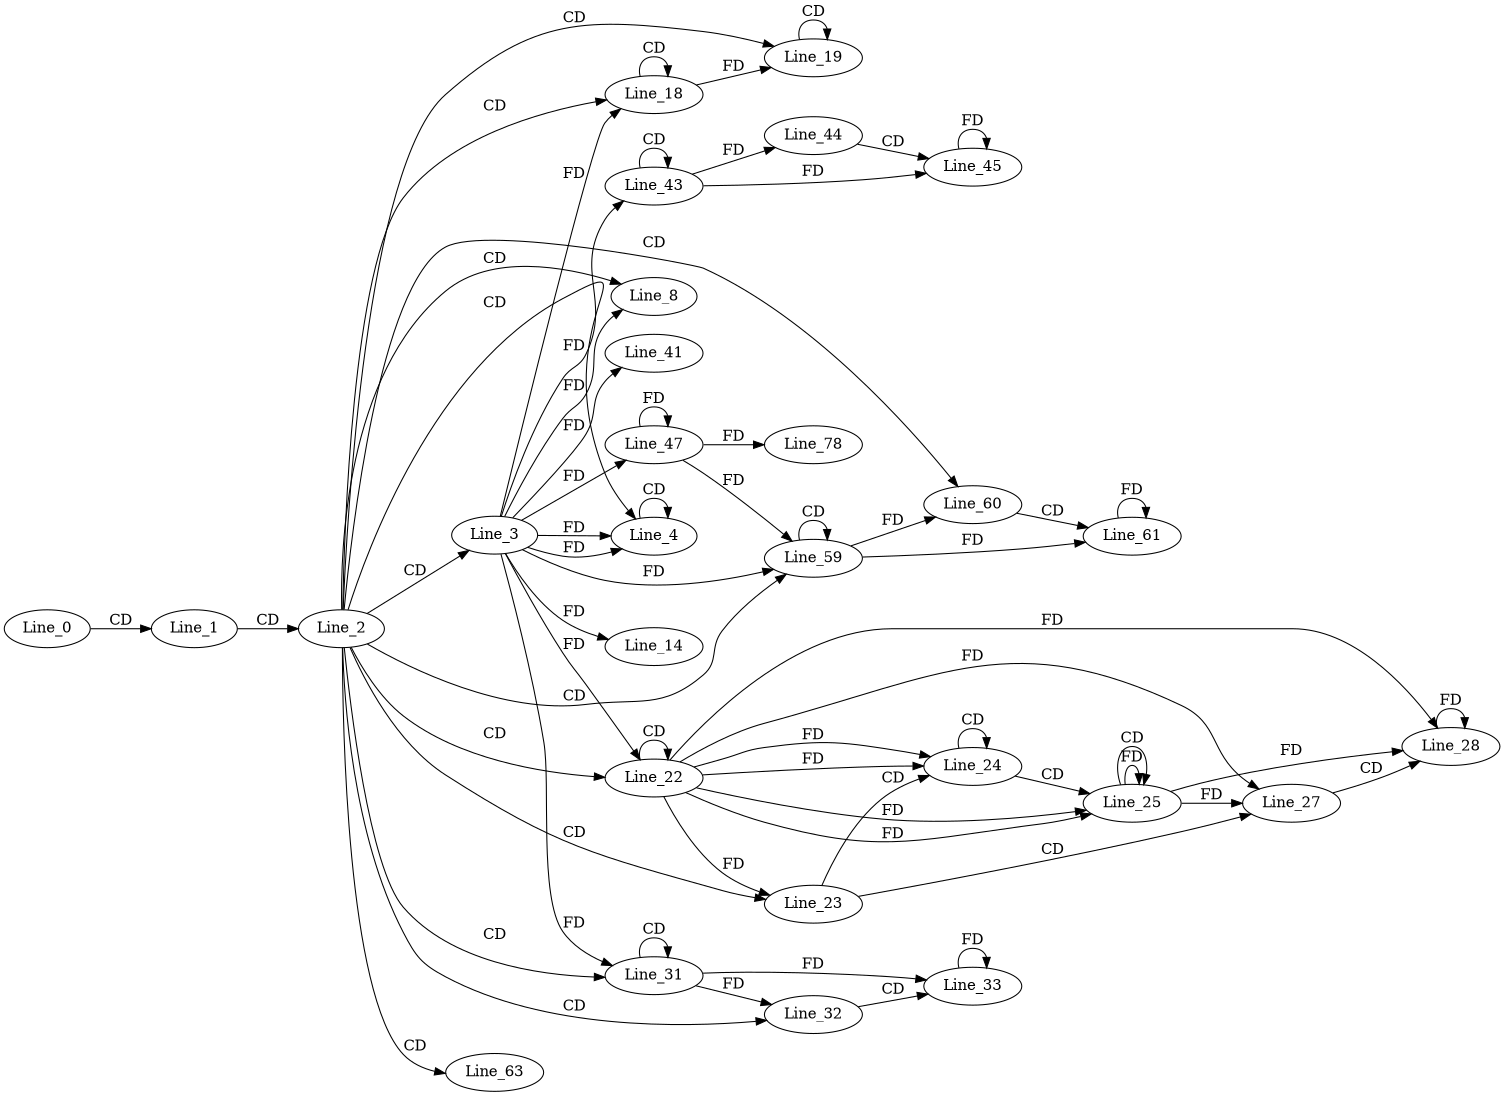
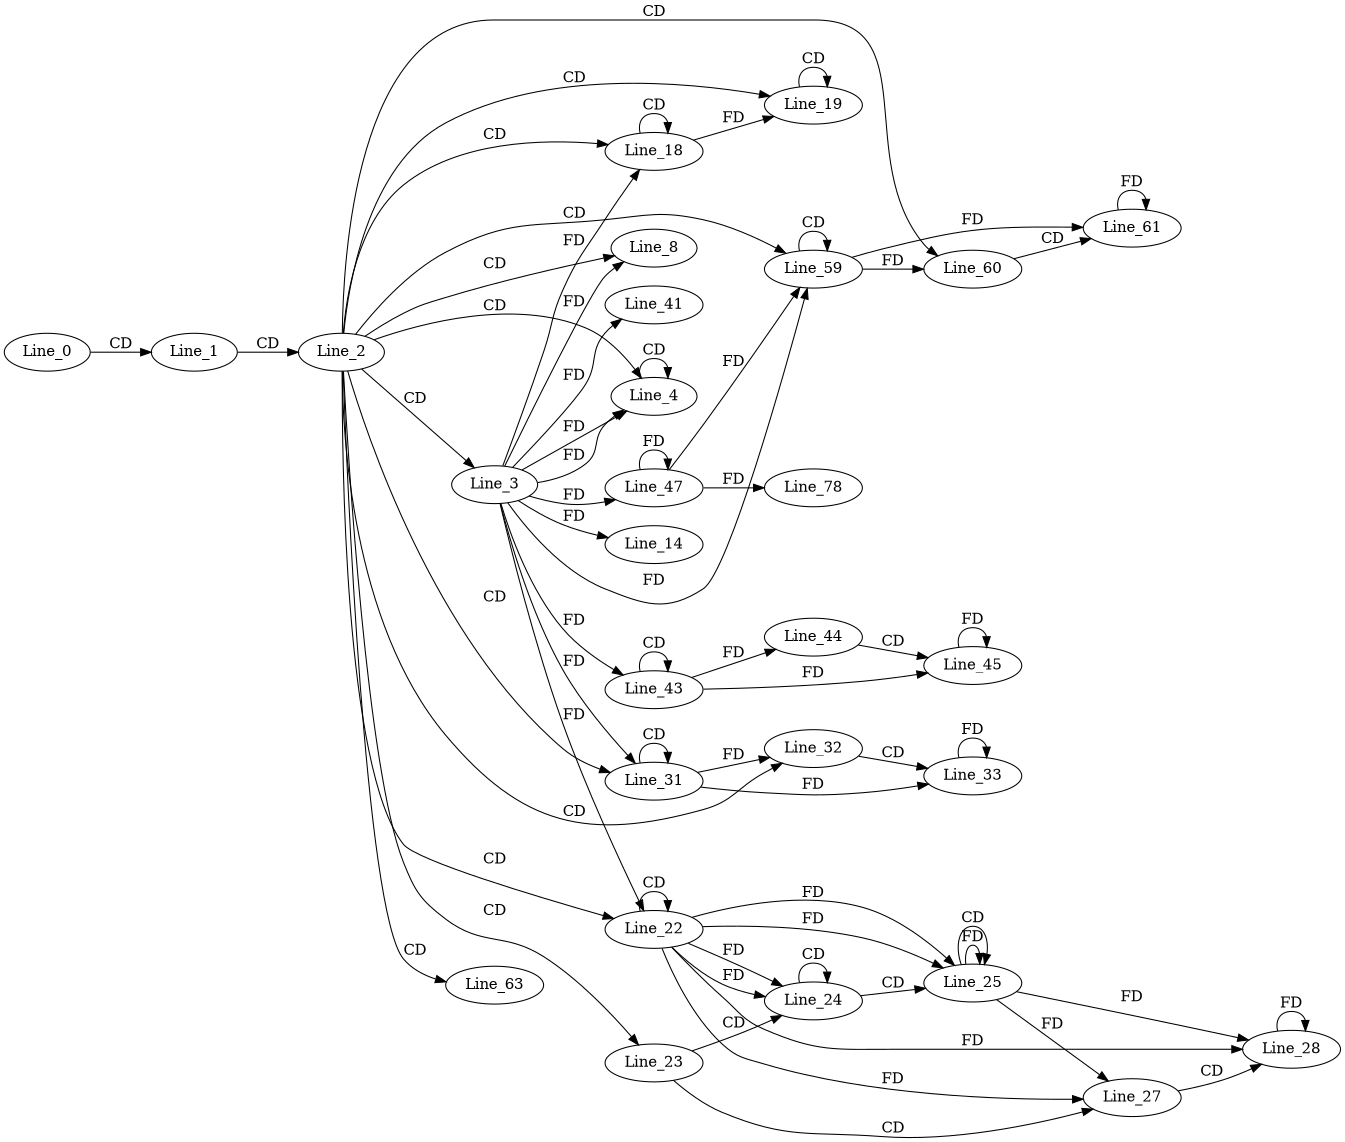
  digraph {
    rankdir=LR
    Line_0
    Line_1
    Line_2
    Line_3
    Line_4
    Line_8
    Line_18
    Line_19
    Line_22
    Line_23
    Line_31
    Line_32
    Line_59
    Line_60
    Line_63
    Line_14
    Line_41
    Line_43
    Line_47
    Line_24
    Line_25
    Line_27
    Line_28
    Line_33
    Line_61
    Line_44
    Line_45
    n28 [label=Line_78]
    Line_0 -> Line_1 [label=CD]
    Line_1 -> Line_2 [label=CD]
    Line_2 -> Line_3 [label=CD]
    Line_2 -> Line_4 [label=CD]
    Line_2 -> Line_8 [label=CD]
    Line_2 -> Line_18 [label=CD]
    Line_2 -> Line_19 [label=CD]
    Line_2 -> Line_22 [label=CD]
    Line_2 -> Line_23 [label=CD]
    Line_2 -> Line_31 [label=CD]
    Line_2 -> Line_32 [label=CD]
    Line_2 -> Line_59 [label=CD]
    Line_2 -> Line_60 [label=CD]
    Line_2 -> Line_63 [label=CD]
    Line_3 -> Line_4 [label=FD]
    Line_3 -> Line_4 [label=FD]
    Line_3 -> Line_8 [label=FD]
    Line_3 -> Line_18 [label=FD]
    Line_3 -> Line_22 [label=FD]
    Line_3 -> Line_31 [label=FD]
    Line_3 -> Line_59 [label=FD]
    Line_3 -> Line_14 [label=FD]
    Line_3 -> Line_41 [label=FD]
    Line_3 -> Line_43 [label=FD]
    Line_3 -> Line_47 [label=FD]
    Line_4 -> Line_4 [label=CD]
    Line_18 -> Line_18 [label=CD]
    Line_18 -> Line_19 [label=FD]
    Line_19 -> Line_19 [label=CD]
    Line_22 -> Line_22 [label=CD]
-   Line_22 -> Line_23 [label=FD]
    Line_22 -> Line_24 [label=FD]
    Line_22 -> Line_24 [label=FD]
    Line_22 -> Line_25 [label=FD]
    Line_22 -> Line_25 [label=FD]
    Line_22 -> Line_27 [label=FD]
    Line_22 -> Line_28 [label=FD]
    Line_23 -> Line_24 [label=CD]
    Line_23 -> Line_27 [label=CD]
    Line_31 -> Line_31 [label=CD]
    Line_31 -> Line_32 [label=FD]
    Line_31 -> Line_33 [label=FD]
    Line_32 -> Line_33 [label=CD]
    Line_59 -> Line_59 [label=CD]
    Line_59 -> Line_60 [label=FD]
    Line_59 -> Line_61 [label=FD]
    Line_60 -> Line_61 [label=CD]
    Line_43 -> Line_43 [label=CD]
    Line_43 -> Line_44 [label=FD]
    Line_43 -> Line_45 [label=FD]
    Line_47 -> Line_59 [label=FD]
    Line_47 -> Line_47 [label=FD]
    Line_47 -> n28 [label=FD]
    Line_24 -> Line_24 [label=CD]
    Line_24 -> Line_25 [label=CD]
    Line_25 -> Line_25 [label=FD]
    Line_25 -> Line_25 [label=CD]
    Line_25 -> Line_27 [label=FD]
    Line_25 -> Line_28 [label=FD]
    Line_27 -> Line_28 [label=CD]
    Line_28 -> Line_28 [label=FD]
    Line_33 -> Line_33 [label=FD]
    Line_61 -> Line_61 [label=FD]
    Line_44 -> Line_45 [label=CD]
    Line_45 -> Line_45 [label=FD]
  }
